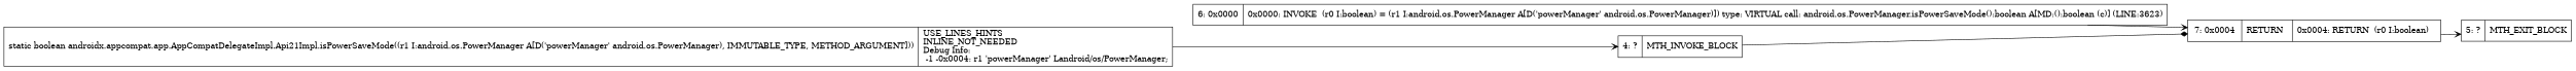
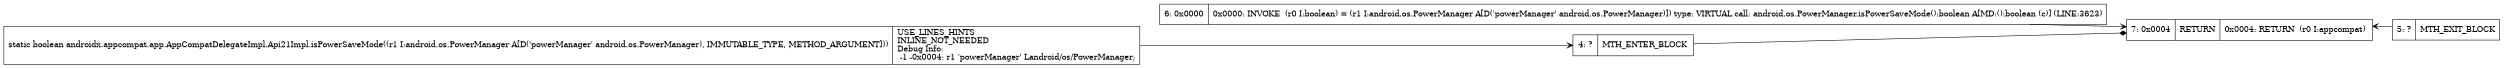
  digraph {
    rankdir=LR
    node [shape=record]
    edge [arrowhead=vee]
-   n1 [label="{4\:\ ?|MTH_INVOKE_BLOCK\l}"]
-   n2 [label="{7\:\ 0x0004|RETURN\l|0x0004: RETURN  (r0 I:boolean) \l}"]
+   n1 [label="{4\:\ ?|MTH_ENTER_BLOCK\l}"]
+   n2 [label="{7\:\ 0x0004|RETURN\l|0x0004: RETURN  (r0 I:appcompat) \l}"]
    n3 [label="{6\:\ 0x0000|0x0000: INVOKE  (r0 I:boolean) = (r1 I:android.os.PowerManager A[D('powerManager' android.os.PowerManager)]) type: VIRTUAL call: android.os.PowerManager.isPowerSaveMode():boolean A[MD:():boolean (c)] (LINE:3623)\l}"]
    n4 [label="{5\:\ ?|MTH_EXIT_BLOCK\l}"]
    n5 [label="{static boolean androidx.appcompat.app.AppCompatDelegateImpl.Api21Impl.isPowerSaveMode((r1 I:android.os.PowerManager A[D('powerManager' android.os.PowerManager), IMMUTABLE_TYPE, METHOD_ARGUMENT]))  | USE_LINES_HINTS\lINLINE_NOT_NEEDED\lDebug Info:\l  \-1 \-0x0004: r1 'powerManager' Landroid\/os\/PowerManager;\l}"]
    n1 -> n2 [arrowhead=diamond]
-   n2 -> n4
+   n4 -> n2
    n3 -> n2
    n5 -> n1
  }
